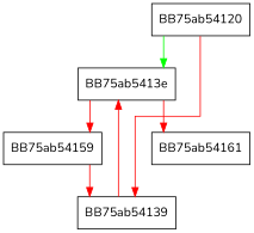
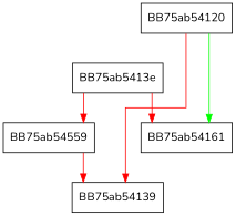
  digraph {
    fontname=Nunito
    splines=ortho
    node [fontname=Nunito shape=box]
    edge [color=red fontname=Nunito]
    BB75ab54120
    BB75ab5413e
    BB75ab54139
    BB75ab54161
-   BB75ab54159
-   BB75ab54120 -> BB75ab5413e [color=green]
+   BB75ab54159 [label=BB75ab54559]
+   BB75ab54120 -> BB75ab54161 [color=green]
    BB75ab54120 -> BB75ab54139
    BB75ab5413e -> BB75ab54161
    BB75ab5413e -> BB75ab54159
-   BB75ab54139 -> BB75ab5413e
    BB75ab54159 -> BB75ab54139
  }
